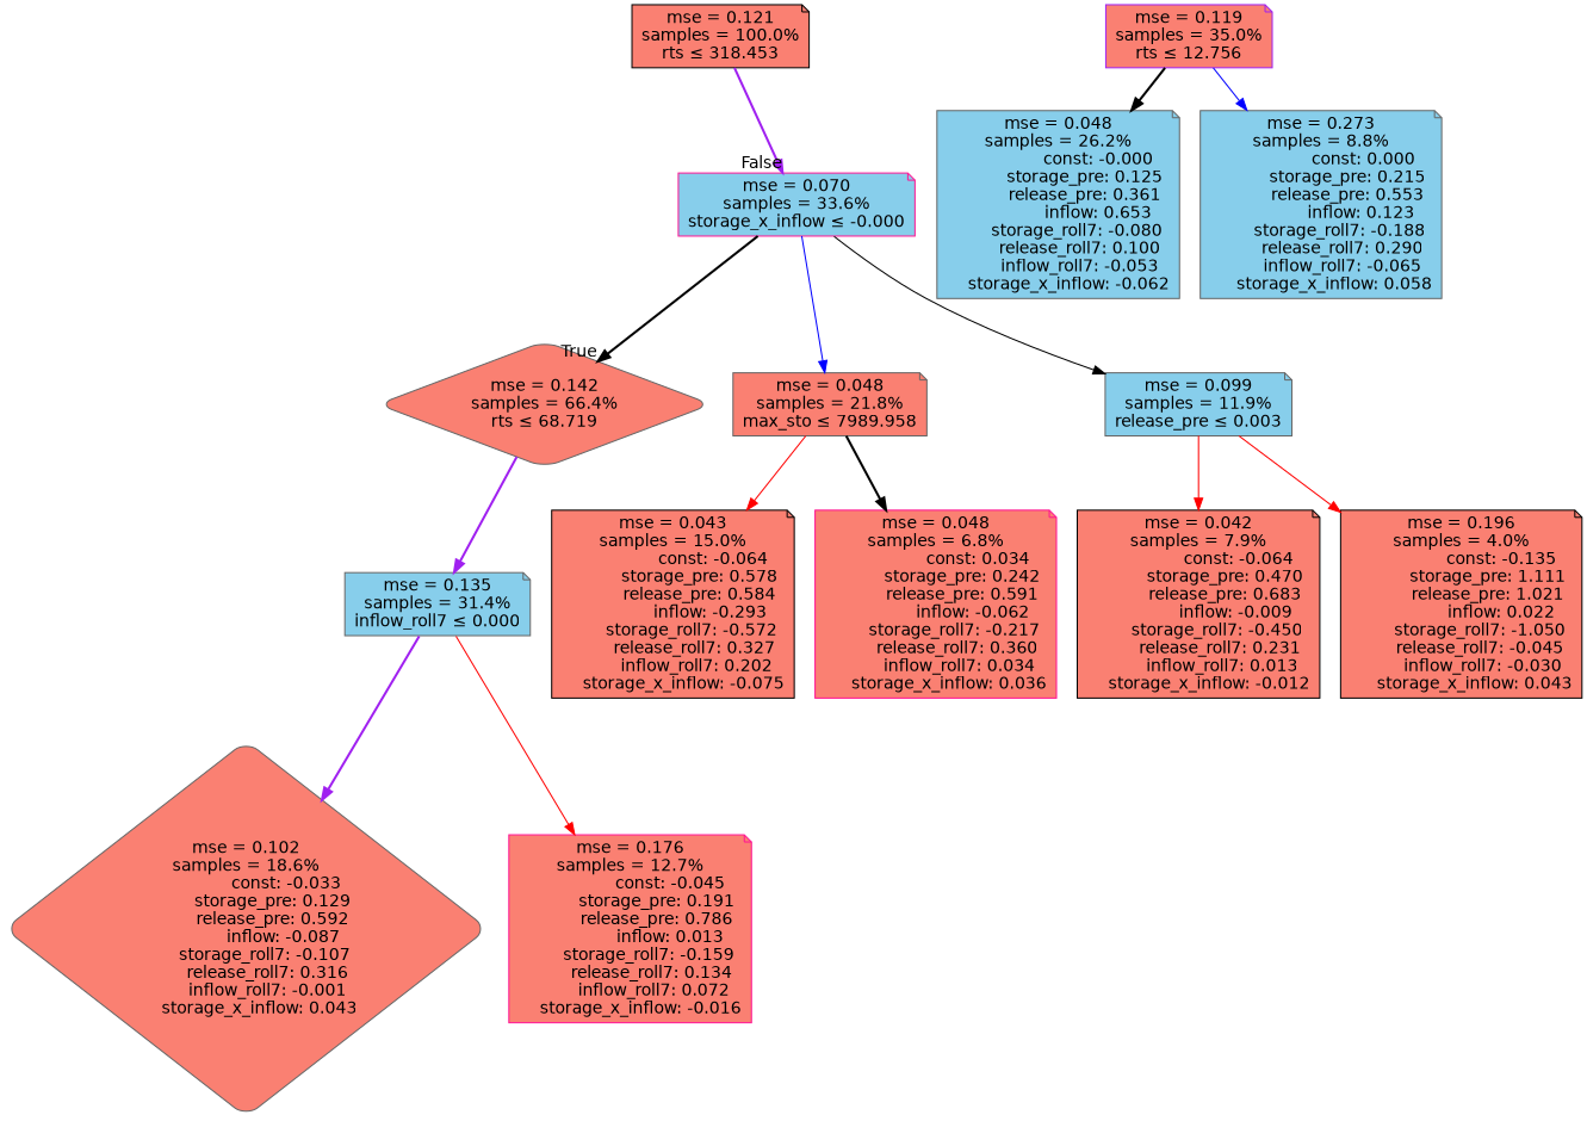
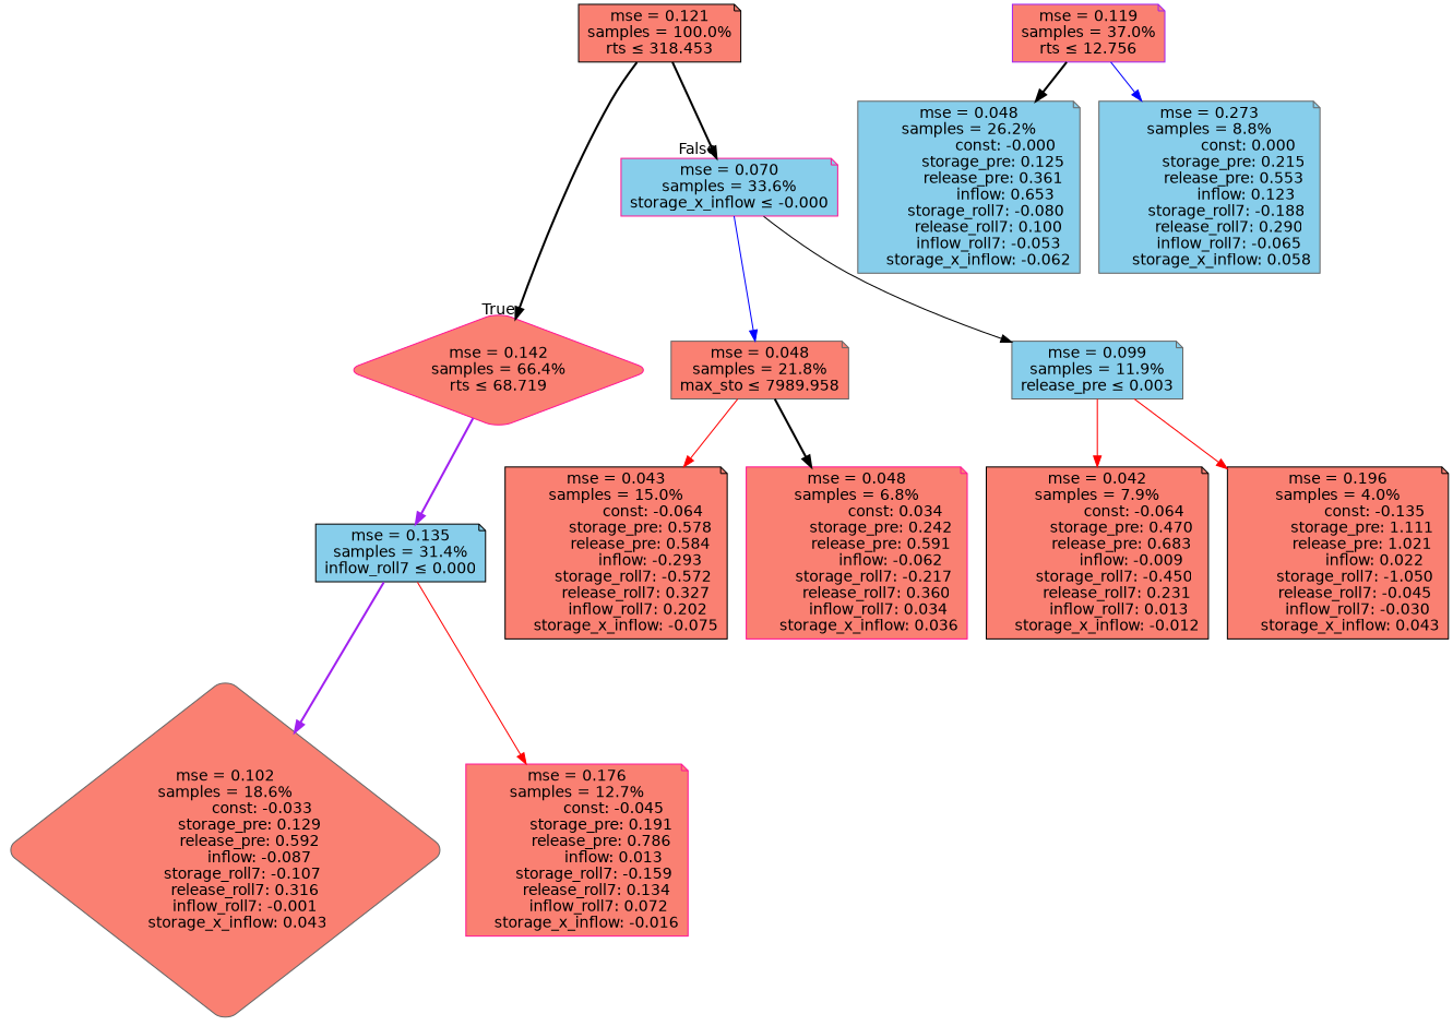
  digraph {
    node [color=gray40 fillcolor=salmon fontname=helvetica shape=note style="filled, rounded"]
    edge [color=black fontname=helvetica style=solid]
    n1 [color=black label="mse = 0.121\nsamples = 100.0%\nrts &le; 318.453"]
-   n2 [label="mse = 0.142\nsamples = 66.4%\nrts &le; 68.719" shape=diamond]
+   n2 [color=deeppink label="mse = 0.142\nsamples = 66.4%\nrts &le; 68.719" shape=diamond]
    n3 [color=deeppink fillcolor=skyblue label="mse = 0.070\nsamples = 33.6%\nstorage_x_inflow &le; -0.000"]
-   n4 [fillcolor=skyblue label="mse = 0.135\nsamples = 31.4%\ninflow_roll7 &le; 0.000"]
+   n4 [color=black fillcolor=skyblue label="mse = 0.135\nsamples = 31.4%\ninflow_roll7 &le; 0.000"]
    n5 [label="mse = 0.048\nsamples = 21.8%\nmax_sto &le; 7989.958"]
    n6 [fillcolor=skyblue label="mse = 0.099\nsamples = 11.9%\nrelease_pre &le; 0.003"]
-   n7 [color=purple label="mse = 0.119\nsamples = 35.0%\nrts &le; 12.756"]
+   n7 [color=purple label="mse = 0.119\nsamples = 37.0%\nrts &le; 12.756"]
    n8 [fillcolor=skyblue label="mse = 0.048\nsamples = 26.2%\n               const: -0.000\n          storage_pre: 0.125\n          release_pre: 0.361\n               inflow: 0.653\n       storage_roll7: -0.080\n        release_roll7: 0.100\n        inflow_roll7: -0.053\n    storage_x_inflow: -0.062"]
    n9 [fillcolor=skyblue label="mse = 0.273\nsamples = 8.8%\n                const: 0.000\n          storage_pre: 0.215\n          release_pre: 0.553\n               inflow: 0.123\n       storage_roll7: -0.188\n        release_roll7: 0.290\n        inflow_roll7: -0.065\n     storage_x_inflow: 0.058"]
    n10 [label="mse = 0.102\nsamples = 18.6%\n               const: -0.033\n          storage_pre: 0.129\n          release_pre: 0.592\n              inflow: -0.087\n       storage_roll7: -0.107\n        release_roll7: 0.316\n        inflow_roll7: -0.001\n     storage_x_inflow: 0.043" shape=diamond]
    n11 [color=deeppink label="mse = 0.176\nsamples = 12.7%\n               const: -0.045\n          storage_pre: 0.191\n          release_pre: 0.786\n               inflow: 0.013\n       storage_roll7: -0.159\n        release_roll7: 0.134\n         inflow_roll7: 0.072\n    storage_x_inflow: -0.016"]
    n12 [color=black label="mse = 0.043\nsamples = 15.0%\n               const: -0.064\n          storage_pre: 0.578\n          release_pre: 0.584\n              inflow: -0.293\n       storage_roll7: -0.572\n        release_roll7: 0.327\n         inflow_roll7: 0.202\n    storage_x_inflow: -0.075"]
    n13 [color=deeppink label="mse = 0.048\nsamples = 6.8%\n                const: 0.034\n          storage_pre: 0.242\n          release_pre: 0.591\n              inflow: -0.062\n       storage_roll7: -0.217\n        release_roll7: 0.360\n         inflow_roll7: 0.034\n     storage_x_inflow: 0.036"]
    n14 [color=black label="mse = 0.042\nsamples = 7.9%\n               const: -0.064\n          storage_pre: 0.470\n          release_pre: 0.683\n              inflow: -0.009\n       storage_roll7: -0.450\n        release_roll7: 0.231\n         inflow_roll7: 0.013\n    storage_x_inflow: -0.012"]
    n15 [color=black label="mse = 0.196\nsamples = 4.0%\n               const: -0.135\n          storage_pre: 1.111\n          release_pre: 1.021\n               inflow: 0.022\n       storage_roll7: -1.050\n       release_roll7: -0.045\n        inflow_roll7: -0.030\n     storage_x_inflow: 0.043"]
-   n3 -> n2 [headlabel=True labelangle=45 labeldistance=2.5 style=bold]
-   n1 -> n3 [color=purple headlabel=False labelangle=-45 labeldistance=2.5 style=bold]
+   n1 -> n2 [headlabel=True labelangle=45 labeldistance=2.5 style=bold]
+   n1 -> n3 [headlabel=False labelangle=-45 labeldistance=2.5 style=bold]
    n2 -> n4 [color=purple style=bold]
    n3 -> n5 [color=blue]
    n3 -> n6
    n4 -> n10 [color=purple style=bold]
    n4 -> n11 [color=red]
    n5 -> n12 [color=red]
    n5 -> n13 [style=bold]
    n6 -> n14 [color=red]
    n6 -> n15 [color=red]
    n7 -> n8 [style=bold]
    n7 -> n9 [color=blue]
  }
